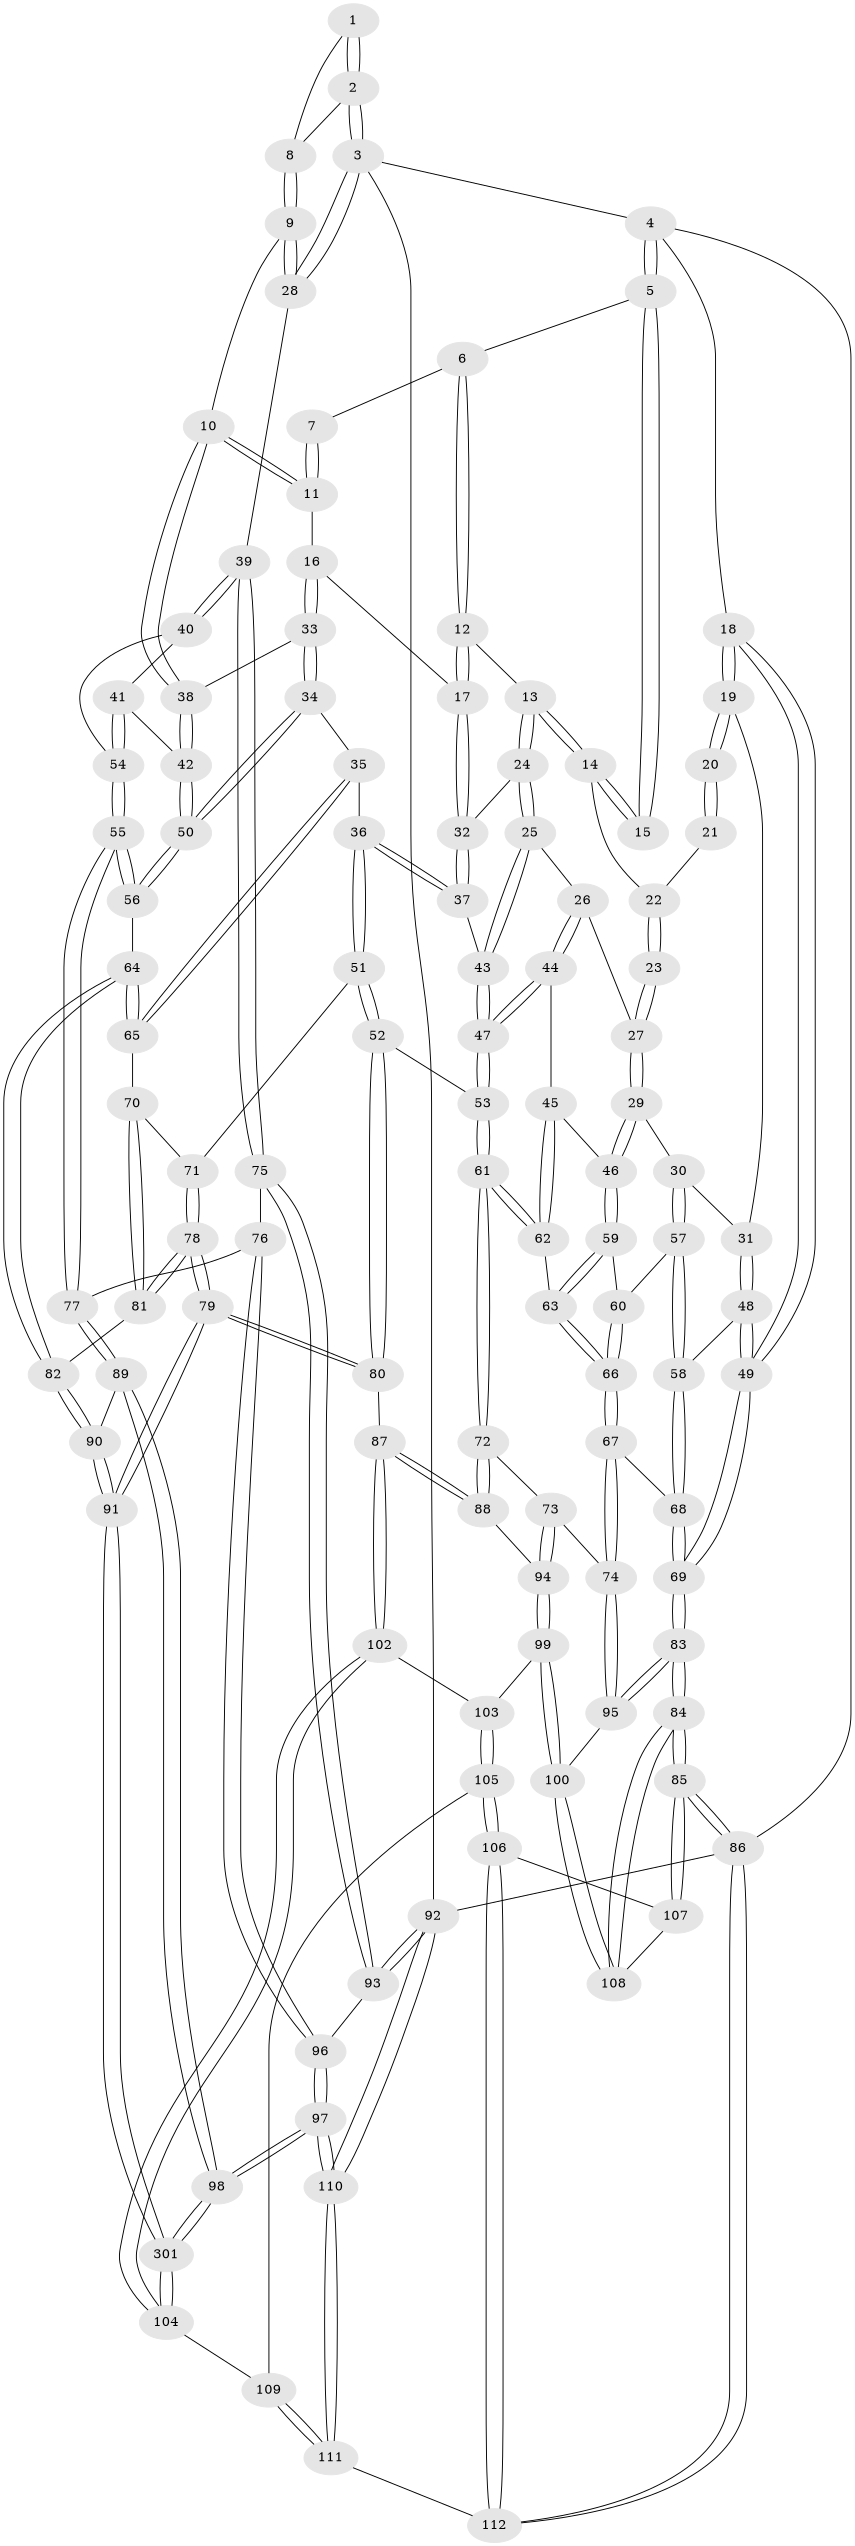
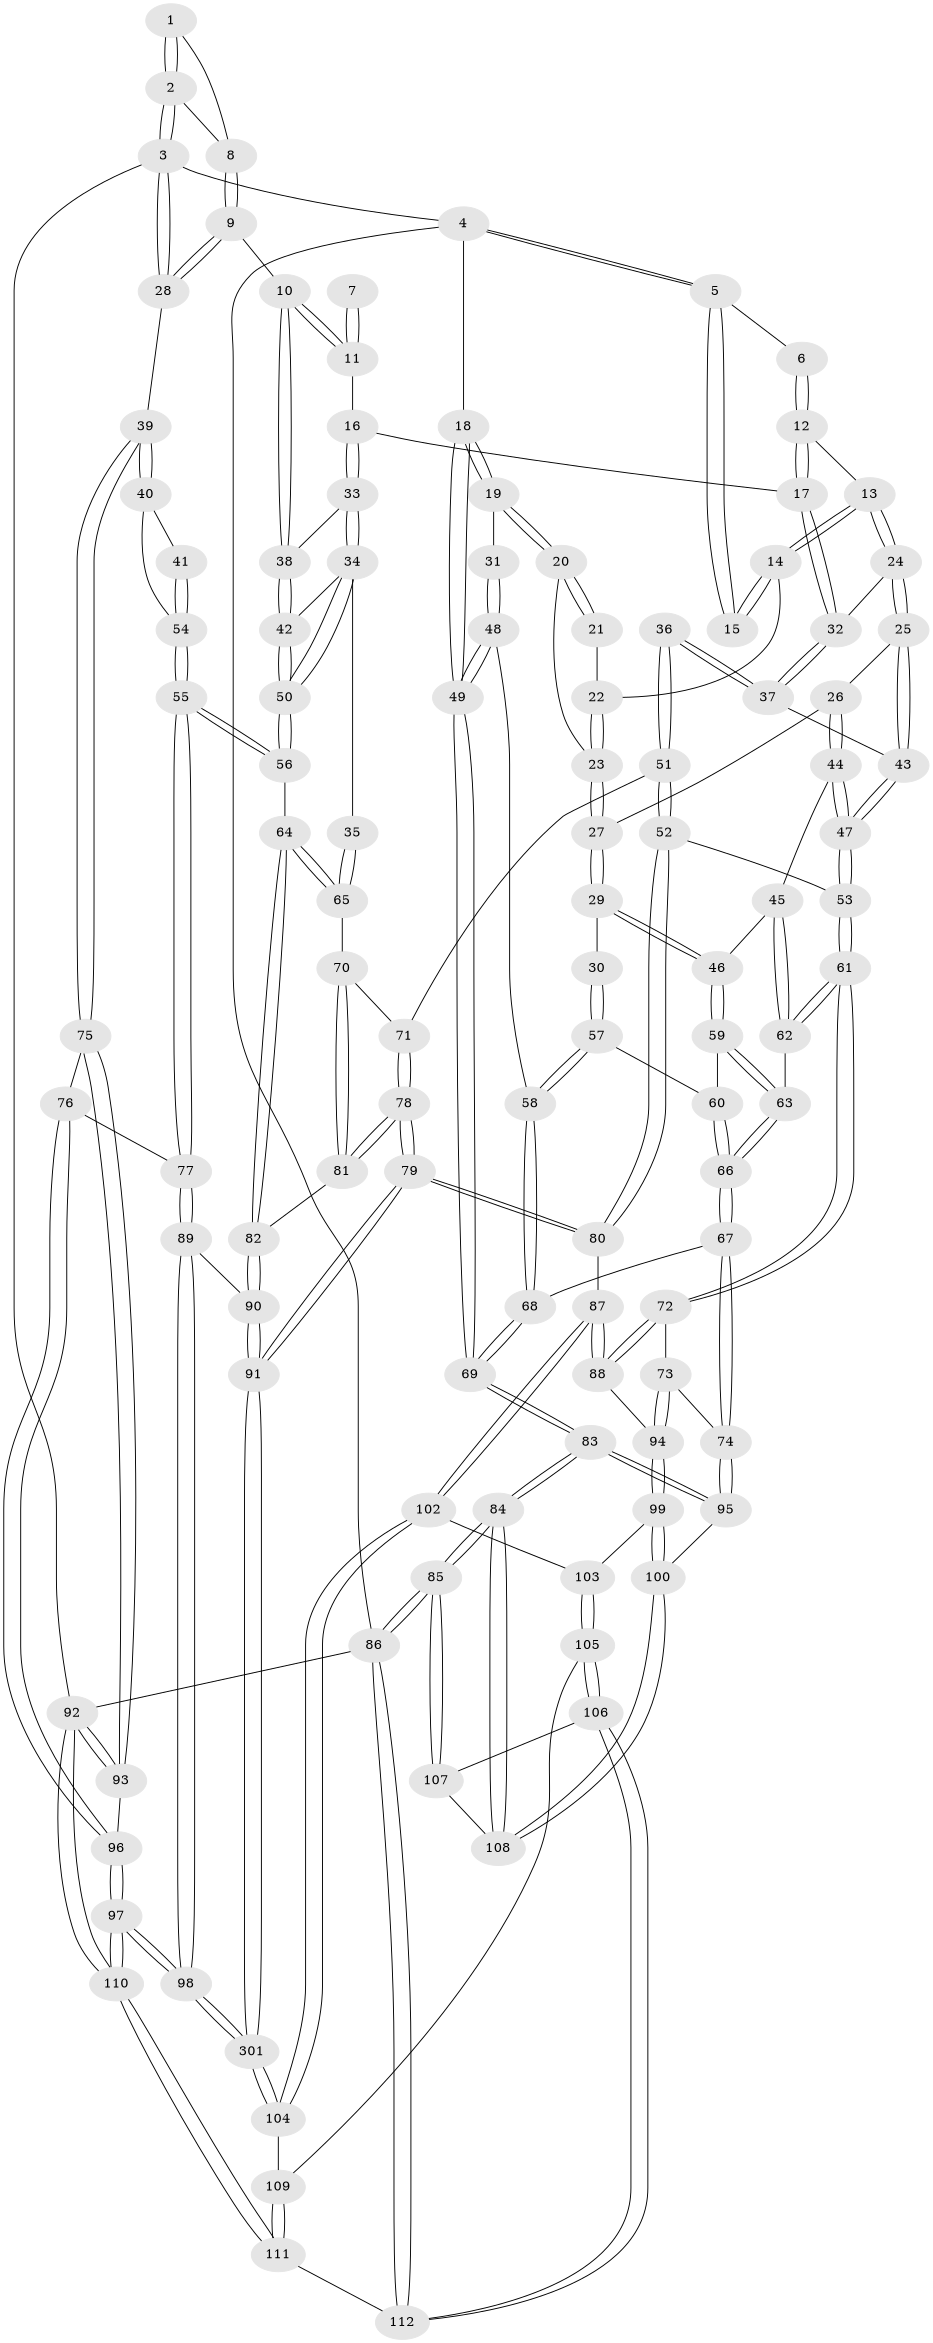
  graph {
    node [color=gray90 style=filled]
    1
    2
    8
    3
    9
    4
    28
    92
    5
    18
    86
    39
    93
    110
    6
    15
    19
    49
    112
    7
    12
    11
    13
    17
    16
    10
    38
    42
    33
    14
    24
    32
    22
    25
    23
    34
    37
    20
    31
    69
    21
    48
    27
    29
    26
    43
    44
    47
    45
    30
    46
    40
    75
    57
    59
    58
    60
    35
    50
    36
    65
    56
    51
    70
    52
    71
    41
    54
    76
    55
    53
    62
    63
    61
    68
    83
    64
    80
    78
    87
    72
    77
    89
    82
    66
    67
    73
    88
    90
    81
    74
    95
    84
    79
    94
    99
    100
    96
    97
    98
    91
    n102 [label=301]
    102
    85
    108
    107
    103
    104
    111
    105
    109
    106
    1 -- 2
    1 -- 2
    1 -- 8
    2 -- 8
    2 -- 3
    2 -- 3
    8 -- 9
    8 -- 9
    3 -- 4
    3 -- 28
    3 -- 28
    3 -- 92
    9 -- 28
    9 -- 28
    9 -- 10
    4 -- 5
    4 -- 5
    4 -- 18
    4 -- 86
    28 -- 39
    92 -- 93
    92 -- 93
    92 -- 110
    92 -- 110
    5 -- 6
    5 -- 15
    5 -- 15
    18 -- 19
    18 -- 19
    18 -- 49
    18 -- 49
    86 -- 92
    86 -- 112
    86 -- 112
    39 -- 40
    39 -- 40
    39 -- 75
    39 -- 75
    93 -- 96
    110 -- 111
    110 -- 111
-   6 -- 7
    6 -- 12
    6 -- 12
    19 -- 20
    19 -- 20
    19 -- 31
    49 -- 69
    49 -- 69
    7 -- 11
    7 -- 11
    12 -- 13
    12 -- 17
    12 -- 17
    11 -- 16
    13 -- 14
    13 -- 14
    13 -- 24
    13 -- 24
    17 -- 32
    17 -- 32
    16 -- 17
    16 -- 33
    16 -- 33
    10 -- 11
    10 -- 11
    10 -- 38
    10 -- 38
    38 -- 42
    38 -- 42
    42 -- 50
    42 -- 50
    33 -- 38
    33 -- 34
    33 -- 34
    14 -- 15
    14 -- 15
    14 -- 22
    24 -- 32
    24 -- 25
    24 -- 25
    32 -- 37
    32 -- 37
    22 -- 23
    22 -- 23
    25 -- 26
    25 -- 43
    25 -- 43
    23 -- 27
    23 -- 27
    34 -- 35
    34 -- 50
    34 -- 50
    37 -- 43
+   20 -- 23
    20 -- 21
    20 -- 21
    31 -- 48
    31 -- 48
    69 -- 83
    69 -- 83
    21 -- 22
    48 -- 49
    48 -- 49
    48 -- 58
    27 -- 29
    27 -- 29
    29 -- 30
    29 -- 46
    29 -- 46
    26 -- 27
    26 -- 44
    26 -- 44
    43 -- 47
    43 -- 47
    44 -- 47
    44 -- 47
    44 -- 45
    47 -- 53
    47 -- 53
    45 -- 46
    45 -- 62
    45 -- 62
-   30 -- 31
    30 -- 57
    30 -- 57
    46 -- 59
    46 -- 59
    40 -- 41
    40 -- 54
    75 -- 93
    75 -- 93
    75 -- 76
    57 -- 58
    57 -- 58
    57 -- 60
    59 -- 60
    59 -- 63
    59 -- 63
    58 -- 68
    58 -- 68
    60 -- 66
    60 -- 66
-   35 -- 36
    35 -- 65
    35 -- 65
    50 -- 56
    50 -- 56
    36 -- 37
    36 -- 37
    36 -- 51
    36 -- 51
    65 -- 70
    56 -- 64
    51 -- 52
    51 -- 52
    51 -- 71
    70 -- 71
    70 -- 81
    70 -- 81
    52 -- 53
    52 -- 80
    52 -- 80
    71 -- 78
    71 -- 78
-   41 -- 42
+   34 -- 42
    41 -- 54
    41 -- 54
    54 -- 55
    54 -- 55
    76 -- 77
    76 -- 96
    76 -- 96
    55 -- 56
    55 -- 56
    55 -- 77
    55 -- 77
    53 -- 61
    53 -- 61
    62 -- 63
    63 -- 66
    63 -- 66
    61 -- 62
    61 -- 62
    61 -- 72
    61 -- 72
    68 -- 69
    68 -- 69
    83 -- 95
    83 -- 95
    83 -- 84
    83 -- 84
    64 -- 65
    64 -- 65
    64 -- 82
    64 -- 82
    80 -- 87
    78 -- 81
    78 -- 81
    78 -- 79
    78 -- 79
    87 -- 88
    87 -- 88
    87 -- 102
    87 -- 102
    72 -- 73
    72 -- 88
    72 -- 88
    77 -- 89
    77 -- 89
    89 -- 90
    89 -- 98
    89 -- 98
    82 -- 90
    82 -- 90
    66 -- 67
    66 -- 67
    67 -- 68
    67 -- 74
    67 -- 74
    73 -- 74
    73 -- 94
    73 -- 94
    88 -- 94
    90 -- 91
    90 -- 91
    81 -- 82
    74 -- 95
    74 -- 95
    95 -- 100
    84 -- 85
    84 -- 85
    84 -- 108
    84 -- 108
    79 -- 80
    79 -- 80
    79 -- 91
    79 -- 91
    94 -- 99
    94 -- 99
    99 -- 100
    99 -- 100
    99 -- 103
    100 -- 108
    100 -- 108
    96 -- 97
    96 -- 97
    97 -- 110
    97 -- 110
    97 -- 98
    97 -- 98
    98 -- n102
    98 -- n102
    91 -- n102
    91 -- n102
    n102 -- 104
    n102 -- 104
    102 -- 103
    102 -- 104
    102 -- 104
    85 -- 86
    85 -- 86
    85 -- 107
    85 -- 107
    107 -- 108
    103 -- 105
    103 -- 105
    104 -- 109
    111 -- 112
    105 -- 109
    105 -- 106
    105 -- 106
    109 -- 111
    109 -- 111
    106 -- 112
    106 -- 112
    106 -- 107
  }
